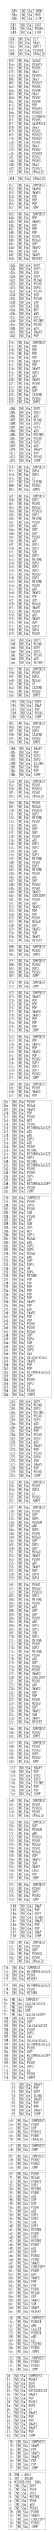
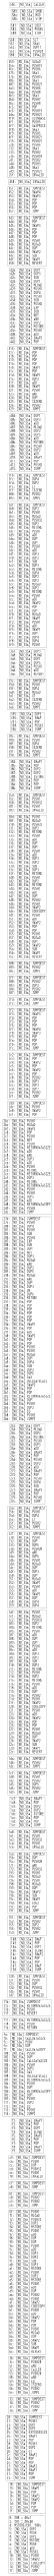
  digraph {
    rankdir=LR
    node [fontname=Courier fontsize=30.0 rank=same shape=box]
    n1 [label="0: %00 = #0x1\l2: %01 = #0x40\l4: MSTORE(%01, %00)\l5: [NO_SSA] DUP1\l6: [NO_SSA] PUSH1\l8: [NO_SSA] DUP2\l9: [NO_SSA] MSTORE\la: [NO_SSA] PUSH1\lc: [NO_SSA] ADD\ld: [NO_SSA] PUSH2\l10: [NO_SSA] PUSH1\l12: [NO_SSA] SWAP2\l13: [NO_SSA] CODECOPY\l14: [NO_SSA] PUSH2\l17: [NO_SSA] JUMP\l"]
    n2 [label="18: [NO_SSA] JUMPDEST\l19: [NO_SSA] SWAP1\l1a: [NO_SSA] POP\l1b: [NO_SSA] SWAP3\l1c: [NO_SSA] SWAP2\l1d: [NO_SSA] POP\l1e: [NO_SSA] POP\l1f: [NO_SSA] JUMP\l"]
    n3 [label="20: [NO_SSA] JUMPDEST\l21: [NO_SSA] PUSH1\l23: [NO_SSA] DUP1\l24: [NO_SSA] DUP3\l25: [NO_SSA] EXTCODESIZE\l26: [NO_SSA] SWAP1\l27: [NO_SSA] POP\l28: [NO_SSA] PUSH1\l2a: [NO_SSA] DUP2\l2b: [NO_SSA] GT\l2c: [NO_SSA] SWAP2\l2d: [NO_SSA] POP\l2e: [NO_SSA] POP\l2f: [NO_SSA] SWAP2\l30: [NO_SSA] SWAP1\l31: [NO_SSA] POP\l32: [NO_SSA] JUMP\l"]
    n4 [label="33: [NO_SSA] JUMPDEST\l34: [NO_SSA] PUSH2\l37: [NO_SSA] PUSH2\l3a: [NO_SSA] JUMP\l"]
    n5 [label="3b: [NO_SSA] JUMPDEST\l3c: [NO_SSA] PUSH20\l51: [NO_SSA] AND\l52: [NO_SSA] CALLER\l53: [NO_SSA] PUSH20\l68: [NO_SSA] AND\l69: [NO_SSA] EQ\l6a: [NO_SSA] ISZERO\l6b: [NO_SSA] PUSH2\l6e: [NO_SSA] JUMPI\l"]
    n6 [label="6f: [NO_SSA] PUSH1\l71: [NO_SSA] MLOAD\l72: [NO_SSA] PUSH32\l93: [NO_SSA] DUP2\l94: [NO_SSA] MSTORE\l95: [NO_SSA] PUSH1\l97: [NO_SSA] ADD\l98: [NO_SSA] DUP1\l99: [NO_SSA] DUP1\l9a: [NO_SSA] PUSH1\l9c: [NO_SSA] ADD\l9d: [NO_SSA] DUP3\l9e: [NO_SSA] DUP2\l9f: [NO_SSA] SUB\la0: [NO_SSA] DUP3\la1: [NO_SSA] MSTORE\la2: [NO_SSA] PUSH1\la4: [NO_SSA] DUP2\la5: [NO_SSA] MSTORE\la6: [NO_SSA] PUSH1\la8: [NO_SSA] ADD\la9: [NO_SSA] DUP1\laa: [NO_SSA] PUSH2\lad: [NO_SSA] PUSH1\laf: [NO_SSA] SWAP2\lb0: [NO_SSA] CODECOPY\lb1: [NO_SSA] PUSH1\lb3: [NO_SSA] ADD\lb4: [NO_SSA] SWAP2\lb5: [NO_SSA] POP\lb6: [NO_SSA] POP\lb7: [NO_SSA] PUSH1\lb9: [NO_SSA] MLOAD\lba: [NO_SSA] DUP1\lbb: [NO_SSA] SWAP2\lbc: [NO_SSA] SUB\lbd: [NO_SSA] SWAP1\lbe: [NO_SSA] REVERT\l"]
    n7 [label="bf: [NO_SSA] JUMPDEST\lc0: [NO_SSA] PUSH2\lc3: [NO_SSA] PUSH2\lc6: [NO_SSA] JUMP\l"]
    n8 [label="c7: [NO_SSA] JUMPDEST\lc8: [NO_SSA] JUMP\l"]
    n9 [label="c9: [NO_SSA] JUMPDEST\lca: [NO_SSA] PUSH1\lcc: [NO_SSA] DUP1\lcd: [NO_SSA] PUSH32\lee: [NO_SSA] PUSH1\lf0: [NO_SSA] INVALID\l"]
    n10 [label="f1: [NO_SSA] SWAP1\lf2: [NO_SSA] POP\lf3: [NO_SSA] DUP1\lf4: [NO_SSA] SLOAD\lf5: [NO_SSA] SWAP2\lf6: [NO_SSA] POP\lf7: [NO_SSA] POP\lf8: [NO_SSA] SWAP1\lf9: [NO_SSA] JUMP\l"]
    n11 [label="fa: [NO_SSA] JUMPDEST\lfb: [NO_SSA] CALLDATASIZE\lfc: [NO_SSA] PUSH1\lfe: [NO_SSA] DUP1\lff: [NO_SSA] CALLDATACOPY\l100: [NO_SSA] PUSH1\l102: [NO_SSA] DUP1\l103: [NO_SSA] CALLDATASIZE\l104: [NO_SSA] PUSH1\l106: [NO_SSA] DUP5\l107: [NO_SSA] GAS\l108: [NO_SSA] DELEGATECALL\l109: [NO_SSA] RETURNDATASIZE\l10a: [NO_SSA] PUSH1\l10c: [NO_SSA] DUP1\l10d: [NO_SSA] RETURNDATACOPY\l10e: [NO_SSA] DUP1\l10f: [NO_SSA] PUSH1\l111: [NO_SSA] DUP2\l112: [NO_SSA] EQ\l113: [NO_SSA] PUSH2\l116: [NO_SSA] JUMPI\l"]
    n12 [label="117: [NO_SSA] RETURNDATASIZE\l118: [NO_SSA] PUSH1\l11a: [NO_SSA] RETURN\l"]
    n13 [label="11b: [NO_SSA] JUMPDEST\l11c: [NO_SSA] RETURNDATASIZE\l11d: [NO_SSA] PUSH1\l11f: [NO_SSA] REVERT\l"]
    n14 [label="120: [NO_SSA] JUMPDEST\l121: [NO_SSA] PUSH1\l123: [NO_SSA] DUP1\l124: [NO_SSA] PUSH32\l145: [NO_SSA] PUSH1\l147: [NO_SSA] INVALID\l"]
    n15 [label="148: [NO_SSA] SWAP1\l149: [NO_SSA] POP\l14a: [NO_SSA] DUP1\l14b: [NO_SSA] SLOAD\l14c: [NO_SSA] SWAP2\l14d: [NO_SSA] POP\l14e: [NO_SSA] POP\l14f: [NO_SSA] SWAP1\l150: [NO_SSA] JUMP\l"]
    n16 [label="151: [NO_SSA] JUMPDEST\l152: [NO_SSA] PUSH2\l155: [NO_SSA] DUP2\l156: [NO_SSA] PUSH2\l159: [NO_SSA] JUMP\l"]
    n17 [label="15a: [NO_SSA] JUMPDEST\l15b: [NO_SSA] DUP1\l15c: [NO_SSA] PUSH20\l171: [NO_SSA] AND\l172: [NO_SSA] PUSH32\l193: [NO_SSA] PUSH1\l195: [NO_SSA] MLOAD\l196: [NO_SSA] PUSH1\l198: [NO_SSA] MLOAD\l199: [NO_SSA] DUP1\l19a: [NO_SSA] SWAP2\l19b: [NO_SSA] SUB\l19c: [NO_SSA] SWAP1\l19d: [NO_SSA] LOG2\l19e: [NO_SSA] POP\l19f: [NO_SSA] JUMP\l"]
    n18 [label="1a0: [NO_SSA] JUMPDEST\l1a1: [NO_SSA] PUSH1\l1a3: [NO_SSA] PUSH32\l1c4: [NO_SSA] PUSH1\l1c6: [NO_SSA] INVALID\l"]
    n19 [label="1c7: [NO_SSA] SWAP1\l1c8: [NO_SSA] POP\l1c9: [NO_SSA] DUP2\l1ca: [NO_SSA] DUP2\l1cb: [NO_SSA] SSTORE\l1cc: [NO_SSA] POP\l1cd: [NO_SSA] POP\l1ce: [NO_SSA] JUMP\l"]
    n20 [label="1cf: [NO_SSA] JUMPDEST\l1d0: [NO_SSA] PUSH1\l1d2: [NO_SSA] PUSH2\l1d5: [NO_SSA] DUP5\l1d6: [NO_SSA] PUSH2\l1d9: [NO_SSA] JUMP\l"]
    n21 [label="1da: [NO_SSA] JUMPDEST\l1db: [NO_SSA] PUSH2\l1de: [NO_SSA] JUMPI\l"]
    n22 [label="1df: [NO_SSA] PUSH1\l1e1: [NO_SSA] MLOAD\l1e2: [NO_SSA] PUSH32\l203: [NO_SSA] DUP2\l204: [NO_SSA] MSTORE\l205: [NO_SSA] PUSH1\l207: [NO_SSA] ADD\l208: [NO_SSA] DUP1\l209: [NO_SSA] DUP1\l20a: [NO_SSA] PUSH1\l20c: [NO_SSA] ADD\l20d: [NO_SSA] DUP3\l20e: [NO_SSA] DUP2\l20f: [NO_SSA] SUB\l210: [NO_SSA] DUP3\l211: [NO_SSA] MSTORE\l212: [NO_SSA] PUSH1\l214: [NO_SSA] DUP2\l215: [NO_SSA] MSTORE\l216: [NO_SSA] PUSH1\l218: [NO_SSA] ADD\l219: [NO_SSA] DUP1\l21a: [NO_SSA] PUSH2\l21d: [NO_SSA] PUSH1\l21f: [NO_SSA] SWAP2\l220: [NO_SSA] CODECOPY\l221: [NO_SSA] PUSH1\l223: [NO_SSA] ADD\l224: [NO_SSA] SWAP2\l225: [NO_SSA] POP\l226: [NO_SSA] POP\l227: [NO_SSA] PUSH1\l229: [NO_SSA] MLOAD\l22a: [NO_SSA] DUP1\l22b: [NO_SSA] SWAP2\l22c: [NO_SSA] SUB\l22d: [NO_SSA] SWAP1\l22e: [NO_SSA] REVERT\l"]
    n23 [label="22f: [NO_SSA] JUMPDEST\l230: [NO_SSA] PUSH1\l232: [NO_SSA] DUP1\l233: [NO_SSA] DUP6\l234: [NO_SSA] PUSH20\l249: [NO_SSA] AND\l24a: [NO_SSA] DUP6\l24b: [NO_SSA] PUSH1\l24d: [NO_SSA] MLOAD\l24e: [NO_SSA] DUP1\l24f: [NO_SSA] DUP3\l250: [NO_SSA] DUP1\l251: [NO_SSA] MLOAD\l252: [NO_SSA] SWAP1\l253: [NO_SSA] PUSH1\l255: [NO_SSA] ADD\l256: [NO_SSA] SWAP1\l257: [NO_SSA] DUP1\l258: [NO_SSA] DUP4\l259: [NO_SSA] DUP4\l"]
    n24 [label="25a: [NO_SSA] JUMPDEST\l25b: [NO_SSA] PUSH1\l25d: [NO_SSA] DUP4\l25e: [NO_SSA] LT\l25f: [NO_SSA] PUSH2\l262: [NO_SSA] JUMPI\l"]
    n25 [label="263: [NO_SSA] DUP1\l264: [NO_SSA] MLOAD\l265: [NO_SSA] DUP3\l266: [NO_SSA] MSTORE\l267: [NO_SSA] PUSH1\l269: [NO_SSA] DUP3\l26a: [NO_SSA] ADD\l26b: [NO_SSA] SWAP2\l26c: [NO_SSA] POP\l26d: [NO_SSA] PUSH1\l26f: [NO_SSA] DUP2\l270: [NO_SSA] ADD\l271: [NO_SSA] SWAP1\l272: [NO_SSA] POP\l273: [NO_SSA] PUSH1\l275: [NO_SSA] DUP4\l276: [NO_SSA] SUB\l277: [NO_SSA] SWAP3\l278: [NO_SSA] POP\l279: [NO_SSA] PUSH2\l27c: [NO_SSA] JUMP\l"]
    n26 [label="27d: [NO_SSA] JUMPDEST\l27e: [NO_SSA] PUSH1\l280: [NO_SSA] DUP4\l281: [NO_SSA] PUSH1\l283: [NO_SSA] SUB\l284: [NO_SSA] PUSH2\l287: [NO_SSA] EXP\l288: [NO_SSA] SUB\l289: [NO_SSA] DUP1\l28a: [NO_SSA] NOT\l28b: [NO_SSA] DUP3\l28c: [NO_SSA] MLOAD\l28d: [NO_SSA] AND\l28e: [NO_SSA] DUP2\l28f: [NO_SSA] DUP5\l290: [NO_SSA] MLOAD\l291: [NO_SSA] AND\l292: [NO_SSA] DUP1\l293: [NO_SSA] DUP3\l294: [NO_SSA] OR\l295: [NO_SSA] DUP6\l296: [NO_SSA] MSTORE\l297: [NO_SSA] POP\l298: [NO_SSA] POP\l299: [NO_SSA] POP\l29a: [NO_SSA] POP\l29b: [NO_SSA] POP\l29c: [NO_SSA] POP\l29d: [NO_SSA] SWAP1\l29e: [NO_SSA] POP\l29f: [NO_SSA] ADD\l2a0: [NO_SSA] SWAP2\l2a1: [NO_SSA] POP\l2a2: [NO_SSA] POP\l2a3: [NO_SSA] PUSH1\l2a5: [NO_SSA] PUSH1\l2a7: [NO_SSA] MLOAD\l2a8: [NO_SSA] DUP1\l2a9: [NO_SSA] DUP4\l2aa: [NO_SSA] SUB\l2ab: [NO_SSA] DUP2\l2ac: [NO_SSA] DUP6\l2ad: [NO_SSA] GAS\l2ae: [NO_SSA] DELEGATECALL\l2af: [NO_SSA] SWAP2\l2b0: [NO_SSA] POP\l2b1: [NO_SSA] POP\l2b2: [NO_SSA] RETURNDATASIZE\l2b3: [NO_SSA] DUP1\l2b4: [NO_SSA] PUSH1\l2b6: [NO_SSA] DUP2\l2b7: [NO_SSA] EQ\l2b8: [NO_SSA] PUSH2\l2bb: [NO_SSA] JUMPI\l"]
    n27 [label="2bc: [NO_SSA] PUSH1\l2be: [NO_SSA] MLOAD\l2bf: [NO_SSA] SWAP2\l2c0: [NO_SSA] POP\l2c1: [NO_SSA] PUSH1\l2c3: [NO_SSA] NOT\l2c4: [NO_SSA] PUSH1\l2c6: [NO_SSA] RETURNDATASIZE\l2c7: [NO_SSA] ADD\l2c8: [NO_SSA] AND\l2c9: [NO_SSA] DUP3\l2ca: [NO_SSA] ADD\l2cb: [NO_SSA] PUSH1\l2cd: [NO_SSA] MSTORE\l2ce: [NO_SSA] RETURNDATASIZE\l2cf: [NO_SSA] DUP3\l2d0: [NO_SSA] MSTORE\l2d1: [NO_SSA] RETURNDATASIZE\l2d2: [NO_SSA] PUSH1\l2d4: [NO_SSA] PUSH1\l2d6: [NO_SSA] DUP5\l2d7: [NO_SSA] ADD\l2d8: [NO_SSA] RETURNDATACOPY\l2d9: [NO_SSA] PUSH2\l2dc: [NO_SSA] JUMP\l"]
    n28 [label="2dd: [NO_SSA] JUMPDEST\l2de: [NO_SSA] PUSH1\l2e0: [NO_SSA] SWAP2\l2e1: [NO_SSA] POP\l"]
    n29 [label="2e2: [NO_SSA] JUMPDEST\l2e3: [NO_SSA] POP\l2e4: [NO_SSA] SWAP2\l2e5: [NO_SSA] POP\l2e6: [NO_SSA] SWAP2\l2e7: [NO_SSA] POP\l2e8: [NO_SSA] PUSH2\l2eb: [NO_SSA] DUP3\l2ec: [NO_SSA] DUP3\l2ed: [NO_SSA] DUP7\l2ee: [NO_SSA] PUSH2\l2f1: [NO_SSA] JUMP\l"]
    n30 [label="2f2: [NO_SSA] JUMPDEST\l2f3: [NO_SSA] SWAP3\l2f4: [NO_SSA] POP\l2f5: [NO_SSA] POP\l2f6: [NO_SSA] POP\l2f7: [NO_SSA] SWAP4\l2f8: [NO_SSA] SWAP3\l2f9: [NO_SSA] POP\l2fa: [NO_SSA] POP\l2fb: [NO_SSA] POP\l2fc: [NO_SSA] JUMP\l"]
    n31 [label="2fd: [NO_SSA] JUMPDEST\l2fe: [NO_SSA] JUMP\l"]
    n32 [label="2ff: [NO_SSA] JUMPDEST\l300: [NO_SSA] PUSH2\l303: [NO_SSA] DUP2\l304: [NO_SSA] PUSH2\l307: [NO_SSA] JUMP\l"]
    n33 [label="308: [NO_SSA] JUMPDEST\l309: [NO_SSA] PUSH2\l30c: [NO_SSA] JUMPI\l"]
    n34 [label="30d: [NO_SSA] PUSH1\l30f: [NO_SSA] MLOAD\l310: [NO_SSA] PUSH32\l331: [NO_SSA] DUP2\l332: [NO_SSA] MSTORE\l333: [NO_SSA] PUSH1\l335: [NO_SSA] ADD\l336: [NO_SSA] DUP1\l337: [NO_SSA] DUP1\l338: [NO_SSA] PUSH1\l33a: [NO_SSA] ADD\l33b: [NO_SSA] DUP3\l33c: [NO_SSA] DUP2\l33d: [NO_SSA] SUB\l33e: [NO_SSA] DUP3\l33f: [NO_SSA] MSTORE\l340: [NO_SSA] PUSH1\l342: [NO_SSA] DUP2\l343: [NO_SSA] MSTORE\l344: [NO_SSA] PUSH1\l346: [NO_SSA] ADD\l347: [NO_SSA] DUP1\l348: [NO_SSA] PUSH2\l34b: [NO_SSA] PUSH1\l34d: [NO_SSA] SWAP2\l34e: [NO_SSA] CODECOPY\l34f: [NO_SSA] PUSH1\l351: [NO_SSA] ADD\l352: [NO_SSA] SWAP2\l353: [NO_SSA] POP\l354: [NO_SSA] POP\l355: [NO_SSA] PUSH1\l357: [NO_SSA] MLOAD\l358: [NO_SSA] DUP1\l359: [NO_SSA] SWAP2\l35a: [NO_SSA] SUB\l35b: [NO_SSA] SWAP1\l35c: [NO_SSA] REVERT\l"]
    n35 [label="35d: [NO_SSA] JUMPDEST\l35e: [NO_SSA] PUSH1\l360: [NO_SSA] PUSH32\l381: [NO_SSA] PUSH1\l383: [NO_SSA] INVALID\l"]
    n36 [label="384: [NO_SSA] SWAP1\l385: [NO_SSA] POP\l386: [NO_SSA] DUP2\l387: [NO_SSA] DUP2\l388: [NO_SSA] SSTORE\l389: [NO_SSA] POP\l38a: [NO_SSA] POP\l38b: [NO_SSA] JUMP\l"]
    n37 [label="38c: [NO_SSA] JUMPDEST\l38d: [NO_SSA] PUSH1\l38f: [NO_SSA] DUP4\l390: [NO_SSA] ISZERO\l391: [NO_SSA] PUSH2\l394: [NO_SSA] JUMPI\l"]
    n38 [label="395: [NO_SSA] DUP3\l396: [NO_SSA] SWAP1\l397: [NO_SSA] POP\l398: [NO_SSA] PUSH2\l39b: [NO_SSA] JUMP\l"]
    n39 [label="39c: [NO_SSA] JUMPDEST\l39d: [NO_SSA] PUSH1\l39f: [NO_SSA] DUP4\l3a0: [NO_SSA] MLOAD\l3a1: [NO_SSA] GT\l3a2: [NO_SSA] ISZERO\l3a3: [NO_SSA] PUSH2\l3a6: [NO_SSA] JUMPI\l"]
    n40 [label="3a7: [NO_SSA] DUP3\l3a8: [NO_SSA] MLOAD\l3a9: [NO_SSA] DUP1\l3aa: [NO_SSA] DUP5\l3ab: [NO_SSA] PUSH1\l3ad: [NO_SSA] ADD\l3ae: [NO_SSA] REVERT\l"]
    n41 [label="3af: [NO_SSA] JUMPDEST\l3b0: [NO_SSA] DUP2\l3b1: [NO_SSA] PUSH1\l3b3: [NO_SSA] MLOAD\l3b4: [NO_SSA] PUSH32\l3d5: [NO_SSA] DUP2\l3d6: [NO_SSA] MSTORE\l3d7: [NO_SSA] PUSH1\l3d9: [NO_SSA] ADD\l3da: [NO_SSA] DUP1\l3db: [NO_SSA] DUP1\l3dc: [NO_SSA] PUSH1\l3de: [NO_SSA] ADD\l3df: [NO_SSA] DUP3\l3e0: [NO_SSA] DUP2\l3e1: [NO_SSA] SUB\l3e2: [NO_SSA] DUP3\l3e3: [NO_SSA] MSTORE\l3e4: [NO_SSA] DUP4\l3e5: [NO_SSA] DUP2\l3e6: [NO_SSA] DUP2\l3e7: [NO_SSA] MLOAD\l3e8: [NO_SSA] DUP2\l3e9: [NO_SSA] MSTORE\l3ea: [NO_SSA] PUSH1\l3ec: [NO_SSA] ADD\l3ed: [NO_SSA] SWAP2\l3ee: [NO_SSA] POP\l3ef: [NO_SSA] DUP1\l3f0: [NO_SSA] MLOAD\l3f1: [NO_SSA] SWAP1\l3f2: [NO_SSA] PUSH1\l3f4: [NO_SSA] ADD\l3f5: [NO_SSA] SWAP1\l3f6: [NO_SSA] DUP1\l3f7: [NO_SSA] DUP4\l3f8: [NO_SSA] DUP4\l3f9: [NO_SSA] PUSH1\l"]
    n42 [label="3fb: [NO_SSA] JUMPDEST\l3fc: [NO_SSA] DUP4\l3fd: [NO_SSA] DUP2\l3fe: [NO_SSA] LT\l3ff: [NO_SSA] ISZERO\l400: [NO_SSA] PUSH2\l403: [NO_SSA] JUMPI\l"]
    n43 [label="404: [NO_SSA] DUP1\l405: [NO_SSA] DUP3\l406: [NO_SSA] ADD\l407: [NO_SSA] MLOAD\l408: [NO_SSA] DUP2\l409: [NO_SSA] DUP5\l40a: [NO_SSA] ADD\l40b: [NO_SSA] MSTORE\l40c: [NO_SSA] PUSH1\l40e: [NO_SSA] DUP2\l40f: [NO_SSA] ADD\l410: [NO_SSA] SWAP1\l411: [NO_SSA] POP\l412: [NO_SSA] PUSH2\l415: [NO_SSA] JUMP\l"]
    n44 [label="416: [NO_SSA] JUMPDEST\l417: [NO_SSA] POP\l418: [NO_SSA] POP\l419: [NO_SSA] POP\l41a: [NO_SSA] POP\l41b: [NO_SSA] SWAP1\l41c: [NO_SSA] POP\l41d: [NO_SSA] SWAP1\l41e: [NO_SSA] DUP2\l41f: [NO_SSA] ADD\l420: [NO_SSA] SWAP1\l421: [NO_SSA] PUSH1\l423: [NO_SSA] AND\l424: [NO_SSA] DUP1\l425: [NO_SSA] ISZERO\l426: [NO_SSA] PUSH2\l429: [NO_SSA] JUMPI\l"]
    n45 [label="42a: [NO_SSA] DUP1\l42b: [NO_SSA] DUP3\l42c: [NO_SSA] SUB\l42d: [NO_SSA] DUP1\l42e: [NO_SSA] MLOAD\l42f: [NO_SSA] PUSH1\l431: [NO_SSA] DUP4\l432: [NO_SSA] PUSH1\l434: [NO_SSA] SUB\l435: [NO_SSA] PUSH2\l438: [NO_SSA] EXP\l439: [NO_SSA] SUB\l43a: [NO_SSA] NOT\l43b: [NO_SSA] AND\l43c: [NO_SSA] DUP2\l43d: [NO_SSA] MSTORE\l43e: [NO_SSA] PUSH1\l440: [NO_SSA] ADD\l441: [NO_SSA] SWAP2\l442: [NO_SSA] POP\l"]
    n46 [label="443: [NO_SSA] JUMPDEST\l444: [NO_SSA] POP\l445: [NO_SSA] SWAP3\l446: [NO_SSA] POP\l447: [NO_SSA] POP\l448: [NO_SSA] POP\l449: [NO_SSA] PUSH1\l44b: [NO_SSA] MLOAD\l44c: [NO_SSA] DUP1\l44d: [NO_SSA] SWAP2\l44e: [NO_SSA] SUB\l44f: [NO_SSA] SWAP1\l450: [NO_SSA] REVERT\l"]
    n47 [label="451: [NO_SSA] JUMPDEST\l452: [NO_SSA] SWAP4\l453: [NO_SSA] SWAP3\l454: [NO_SSA] POP\l455: [NO_SSA] POP\l456: [NO_SSA] POP\l457: [NO_SSA] JUMP\l"]
    n48 [label="458: [NO_SSA] INVALID\l"]
    n49 [label="459: [NO_SSA] SLOAD\l45a: [NO_SSA] PUSH19\l46e: [NO_SSA] PUSH6\l475: [NO_SSA] SHA3\l476: [NO_SSA] PUSH15\l486: [NO_SSA] SHA3\l487: [NO_SSA] PUSH27\l4a3: [NO_SSA] PUSH6\l4aa: [NO_SSA] PUSH8\l4b3: [NO_SSA] SHA3\l4b4: [NO_SSA] PUSH7\l4bc: [NO_SSA] PUSH8\l4c5: [NO_SSA] POP\l4c6: [NO_SSA] PUSH19\l4da: [NO_SSA] PUSH21\l4f0: [NO_SSA] COINBASE\l4f1: [NO_SSA] PUSH5\l4f7: [NO_SSA] GASPRICE\l4f8: [NO_SSA] SHA3\l4f9: [NO_SSA] PUSH5\l4ff: [NO_SSA] PUSH21\l515: [NO_SSA] PUSH21\l52b: [NO_SSA] PUSH6\l532: [NO_SSA] SHA3\l533: [NO_SSA] PUSH2\l536: [NO_SSA] PUSH10\l541: [NO_SSA] PUSH2\l544: [NO_SSA] PUSH3\l548: [NO_SSA] SHA3\l549: [NO_SSA] PUSH21\l55f: [NO_SSA] INVALID\l"]
    n50 [label="560: [NO_SSA] SLT\l561: [NO_SSA] SHA3\l562: [NO_SSA] DUP11\l563: [NO_SSA] PUSH28\l580: [NO_SSA] INVALID\l"]
    n51 [label="581: [NO_SSA] LOG1\l582: [NO_SSA] PUSH5\l588: [NO_SSA] STOP\l"]
    n52 [label="589: [NO_SSA] SMOD\l58a: [NO_SSA] MOD\l58b: [NO_SSA] STOP\l"]
+   n53 [label="58c: [NO_SSA] CALLER\l"]
    subgraph sub_1 {
      n1
      n2
      n3
      n4
      n5
      n6
      n7
      n8
      n9
      n10
      n11
      n12
      n13
      n14
      n15
      n16
      n17
      n18
      n19
      n20
      n21
      n22
      n23
      n24
      n25
      n26
      n27
      n28
      n29
      n30
      n31
      n32
      n33
      n34
      n35
      n36
      n37
      n38
      n39
      n40
      n41
      n42
      n43
      n44
      n45
      n46
      n47
      n48
      n49
      n50
      n51
      n52
+     n53
    }
  }
